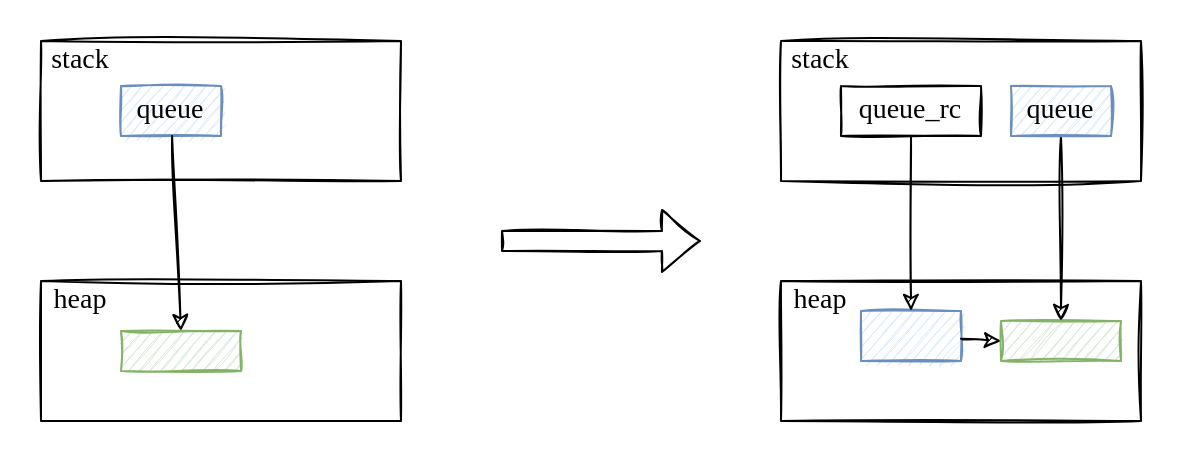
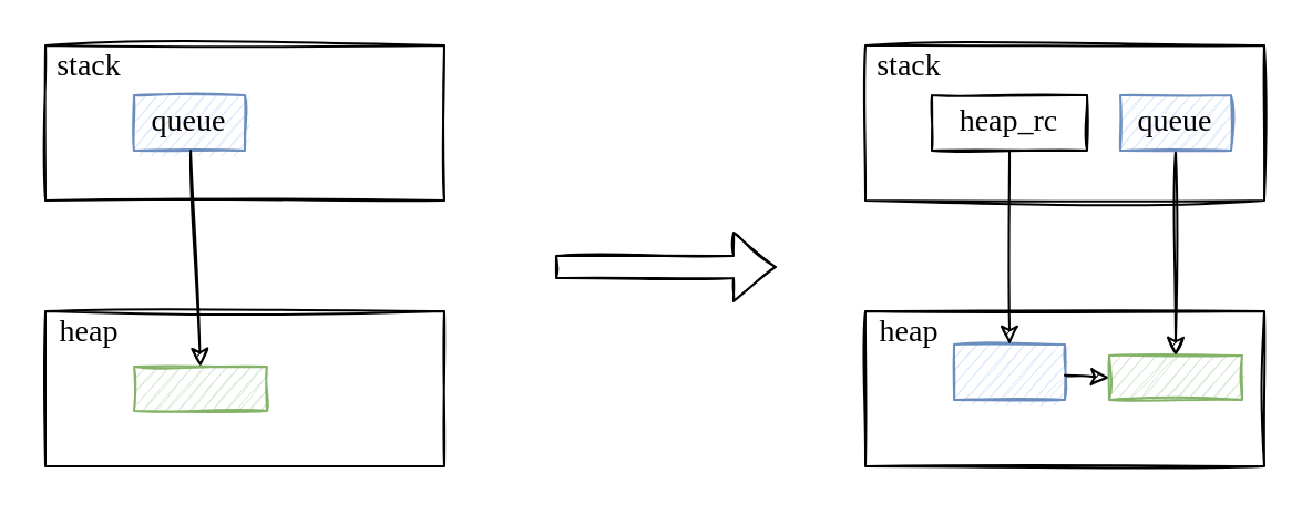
  <mxCell id="0" />
  <mxCell id="1" parent="0" />
  <mxCell id="2" value="" style="rounded=0;whiteSpace=wrap;html=1;sketch=1;fontFamily=Comic Sans MS;fontSize=14;" vertex="1" parent="1"><mxGeometry x="20" y="20" width="180" height="70" as="geometry" /></mxCell>
  <mxCell id="3" value="stack" style="text;html=1;strokeColor=none;fillColor=none;align=center;verticalAlign=middle;whiteSpace=wrap;rounded=0;sketch=1;fontFamily=Comic Sans MS;fontSize=14;" vertex="1" parent="1"><mxGeometry x="20" y="20" width="40" height="20" as="geometry" /></mxCell>
  <mxCell id="4" value="" style="rounded=0;whiteSpace=wrap;html=1;sketch=1;fontFamily=Comic Sans MS;fontSize=14;" vertex="1" parent="1"><mxGeometry x="20" y="140" width="180" height="70" as="geometry" /></mxCell>
  <mxCell id="5" value="heap" style="text;html=1;strokeColor=none;fillColor=none;align=center;verticalAlign=middle;whiteSpace=wrap;rounded=0;sketch=1;fontFamily=Comic Sans MS;fontSize=14;" vertex="1" parent="1"><mxGeometry x="20" y="140" width="40" height="20" as="geometry" /></mxCell>
  <mxCell id="6" value="" style="rounded=0;whiteSpace=wrap;html=1;sketch=1;fontFamily=Comic Sans MS;fontSize=14;fillColor=#d5e8d4;strokeColor=#82b366;" vertex="1" parent="1"><mxGeometry x="60" y="165" width="60" height="20" as="geometry" /></mxCell>
  <mxCell id="7" value="queue" style="rounded=0;whiteSpace=wrap;html=1;sketch=1;fontFamily=Comic Sans MS;fontSize=14;fillColor=#dae8fc;strokeColor=#6c8ebf;" vertex="1" parent="1"><mxGeometry x="60" y="42.5" width="50" height="25" as="geometry" /></mxCell>
  <mxCell id="8" value="" style="endArrow=classic;html=1;entryX=0.5;entryY=0;entryDx=0;entryDy=0;sketch=1;fontFamily=Comic Sans MS;fontSize=14;" edge="1" parent="1" source="7" target="6"><mxGeometry width="50" height="50" relative="1" as="geometry"><mxPoint x="80" y="140" as="sourcePoint" /><mxPoint x="130" y="90" as="targetPoint" /></mxGeometry></mxCell>
  <mxCell id="9" value="" style="rounded=0;whiteSpace=wrap;html=1;sketch=1;fontFamily=Comic Sans MS;fontSize=14;" vertex="1" parent="1"><mxGeometry x="390" y="20" width="180" height="70" as="geometry" /></mxCell>
  <mxCell id="10" value="stack" style="text;html=1;strokeColor=none;fillColor=none;align=center;verticalAlign=middle;whiteSpace=wrap;rounded=0;sketch=1;fontFamily=Comic Sans MS;fontSize=14;" vertex="1" parent="1"><mxGeometry x="390" y="20" width="40" height="20" as="geometry" /></mxCell>
  <mxCell id="11" value="" style="rounded=0;whiteSpace=wrap;html=1;sketch=1;fontFamily=Comic Sans MS;fontSize=14;" vertex="1" parent="1"><mxGeometry x="390" y="140" width="180" height="70" as="geometry" /></mxCell>
  <mxCell id="12" value="heap" style="text;html=1;strokeColor=none;fillColor=none;align=center;verticalAlign=middle;whiteSpace=wrap;rounded=0;sketch=1;fontFamily=Comic Sans MS;fontSize=14;" vertex="1" parent="1"><mxGeometry x="390" y="140" width="40" height="20" as="geometry" /></mxCell>
  <mxCell id="13" value="" style="rounded=0;whiteSpace=wrap;html=1;sketch=1;fontFamily=Comic Sans MS;fontSize=14;fillColor=#d5e8d4;strokeColor=#82b366;" vertex="1" parent="1"><mxGeometry x="500" y="160" width="60" height="20" as="geometry" /></mxCell>
  <mxCell id="14" value="" style="rounded=0;whiteSpace=wrap;html=1;sketch=1;fontFamily=Comic Sans MS;fontSize=14;fillColor=#dae8fc;strokeColor=#6c8ebf;" vertex="1" parent="1"><mxGeometry x="430" y="155" width="50" height="25" as="geometry" /></mxCell>
  <mxCell id="15" value="" style="endArrow=classic;html=1;entryX=0;entryY=0.5;entryDx=0;entryDy=0;sketch=1;fontFamily=Comic Sans MS;fontSize=14;" edge="1" parent="1" source="14" target="13"><mxGeometry width="50" height="50" relative="1" as="geometry"><mxPoint x="450" y="140" as="sourcePoint" /><mxPoint x="500" y="90" as="targetPoint" /></mxGeometry></mxCell>
  <mxCell id="16" style="edgeStyle=orthogonalEdgeStyle;rounded=0;sketch=1;orthogonalLoop=1;jettySize=auto;html=1;entryX=0.5;entryY=0;entryDx=0;entryDy=0;fontFamily=Comic Sans MS;fontSize=14;" edge="1" parent="1" source="17" target="13"><mxGeometry relative="1" as="geometry" /></mxCell>
  <mxCell id="17" value="queue" style="rounded=0;whiteSpace=wrap;html=1;sketch=1;fontFamily=Comic Sans MS;fontSize=14;fillColor=#dae8fc;strokeColor=#6c8ebf;" vertex="1" parent="1"><mxGeometry x="505" y="42.5" width="50" height="25" as="geometry" /></mxCell>
  <mxCell id="18" style="edgeStyle=orthogonalEdgeStyle;rounded=0;sketch=1;orthogonalLoop=1;jettySize=auto;html=1;exitX=0.5;exitY=1;exitDx=0;exitDy=0;entryX=0.5;entryY=0;entryDx=0;entryDy=0;fontFamily=Comic Sans MS;fontSize=14;" edge="1" parent="1" source="19" target="14"><mxGeometry relative="1" as="geometry" /></mxCell>
- <mxCell id="19" value="queue_rc" style="rounded=0;whiteSpace=wrap;html=1;sketch=1;fontFamily=Comic Sans MS;fontSize=14;" vertex="1" parent="1"><mxGeometry x="420" y="42.5" width="70" height="25" as="geometry" /></mxCell>
+ <mxCell id="19" value="heap_rc" style="rounded=0;whiteSpace=wrap;html=1;sketch=1;fontFamily=Comic Sans MS;fontSize=14;" vertex="1" parent="1"><mxGeometry x="420" y="42.5" width="70" height="25" as="geometry" /></mxCell>
  <mxCell id="20" value="" style="shape=flexArrow;endArrow=classic;html=1;fontFamily=Comic Sans MS;fontSize=14;sketch=1;" edge="1" parent="1"><mxGeometry width="50" height="50" relative="1" as="geometry"><mxPoint x="250" y="120" as="sourcePoint" /><mxPoint x="350" y="120" as="targetPoint" /></mxGeometry></mxCell>
